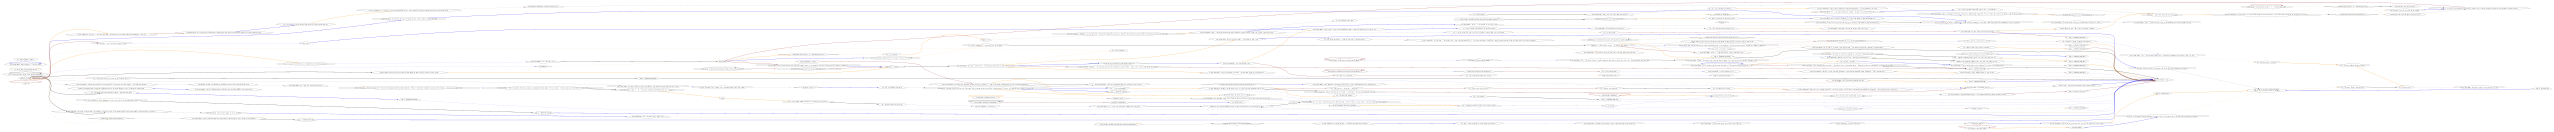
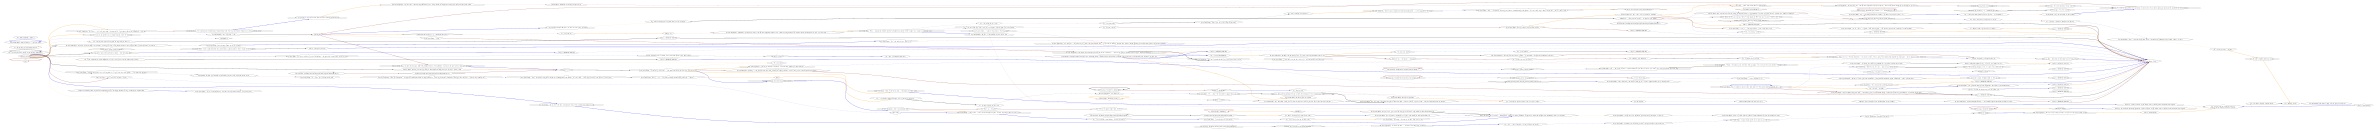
  digraph {
    fontname="Roboto Mono"
    rankdir=LR
    node [fontname="Roboto Mono"]
    edge [color=darkorange fontname="Roboto Mono" style=bold]
    n1 [label=START]
    n2 [label=input]
    n3 [label="You: \"I'm a deeply flawed individual, but I bring joy to the world.\""]
    n4 [label="You: \"So what Precinct are you from?\""]
    n5 [label="Man with Sunglasses: \"Cut the shit.\" The words are addressed to you. \"Every second you stand here running your mouth the case grows colder.\""]
    n6 [label="Inland Empire: Something is seriously wrong with you."]
    n7 [label="You: Wait... what? John? Lance? Who are these people?"]
    n8 [label="Horse-Faced Woman: \"No.\" She sighs. \"Okay. Sort of. But not with you. Like you are now. Don't take this the wrong way...\""]
    n9 [label="Horse-Faced Woman: \"No, it's okay.\" She raises her eyes to meet your gaze. \"I am not. Polite. I'm just tired... was there something else you wanted?\""]
    n10 [label="You: \"I'm going to venture a guess. You're a nurse, right?\""]
    n11 [label="Reaction Speed: Whoa, how does she know your name? She probably heard it from somewhere. You have to be more careful, karaoke-star. Names are dangerous."]
    n12 [label="!(Variable[\"whirling.minot_whirling_reaction_speed_name_harry\"])" shape=diamond]
    n13 [label="You: \"Cool. (Give her a little wink.) I am too.\""]
    n14 [label="You: \"It's cool to see another cop. I thought Kim and I were the only ones.\""]
    n15 [label="Horse-Faced Woman: \"Yes.\" She nods. \"I am.\""]
    n16 [label=greeting_hub]
    n17 [label="You: \"Did you just call me *Harry*?\""]
    n18 [label="You: \"Nothing, just wondering...\""]
    n19 [label="You: \"He seems like a cool guy.\""]
    n20 [label="Horse-Faced Woman: \"I'm just looking out for...\""]
    n21 [label="Man with Sunglasses: \"Me? No. I'm just a man with sunglasses. I like wearing sunglasses inside. Sunglasses -- and a *fucking wig*.\""]
    n22 [label="Drama: Sssssssshe's lying. Probably hated it. They all did."]
    n23 [label="Horse-Faced Woman: \"You're a fucking asshole.\" She says this with quiet dignity. \"Are we done here?\""]
    n24 [label="Jump to: [HORSEFACE MAIN HUB]"]
    n25 [label="Horse-Faced Woman: \"Okay...\""]
    n26 [label="Suggestion: She's merely agreeing with you to reach the conclusion of this conversation faster."]
    n27 [label="Jump to: [HORSEFACE MAIN HUB]"]
    n28 [label="Horse-Faced Woman: \"That... that was pretty good, Harry.\" She pokes her companion with an elbow. \"Wasn't it Jean?\""]
    n29 [label="You: \"How do you know... my name?\""]
    n30 [label="You: \"My name is Raphaël Ambrosius Costeau.\""]
    n31 [label="Horse-Faced Woman: She nods in agreement."]
    n32 [label="You: Say nothing."]
    n33 [label="Horse-Faced Woman: She merely nods in response."]
    n34 [label="Man with Sunglasses: \"Cut the crazy act,\" the man with sunglasses interjects angrily. \"She's being polite enough by not telling you to fuck off.\""]
    n35 [label="!(Variable[\"whirling.minot_reactionspeed_sir\"])" shape=diamond]
    n36 [label="Authority: It might be because you have the higher rank."]
    n37 [label="You: \"Hold on, you are a cop with the RCM?\"\n\"Hold on, you're a patrol officer of the RCM?\""]
    n38 [label="You: \"The name's Tequila. Tequila Sunset.\""]
    n39 [label="You: \"Nothing, ma'am.\""]
    n40 [label="!(CheckItem(\"gun_villiers\")  or   CheckItem(\"gun_ruby\"))" shape=diamond]
    n41 [label="Reaction Speed: Whoa, how does she know your name? She probably heard it from somewhere. You have to be more careful. Names are *dangerous*."]
    n42 [label="Horse-Faced Woman: \"I know.\""]
    n43 [label="You: \"Is everything alright? Why don't you want to talk to me?\" (Proceed.)"]
    n44 [label="You: \"I'm a cop too.\""]
    n45 [label="!(Variable[\"tc.harry\"])" shape=diamond]
    n46 [label="Man with Sunglasses: From within your mind-haze you hear the end of a sentence: \"...and I'm not going to pretend like he's got a *learning disability*!\""]
    n47 [label="You: \"Have I wronged you? I've done that to a lot of people.\""]
    n48 [label="Jump to: [greeting_hub]"]
    n49 [label="Horse-Faced Woman: \"Calm down,\" she says to the man, then turns to you."]
    n50 [label="Esprit de Corps: Yes, of course -- preposterous. I mean, you would *remember* if they were, right? Who forgets their squadmates? That's not possible."]
    n51 [label="Horse-Faced Woman: \"It was very nice. Different, but good kind of different. I liked it.\""]
    n52 [label="Horse-Faced Woman: \"By the...?\" She pinches the root of her nose."]
    n53 [label="You: \"That's nothing to be proud of.\""]
    n54 [label="Man with Sunglasses: \"Now he's got a problem with learning disabilities... is that supposed to be ironic?\""]
    n55 [label="Horse-Faced Woman: \"Jean...\" she quietly interjects, giving you a compassionate side glance. \"He's not right, don't make it worse and... and *I* really liked it.\""]
    n56 [label="Rhetoric: Hmm... what does one talk about with a fellow officer?"]
    n57 [label="Jump to: [HORSEFACE MAIN HUB]"]
    n58 [label="Horse-Faced Woman: \"Okay, fine. Let's talk. What did you want?\""]
    n59 [label="Horse-Faced Woman: \"Yes...\" Her voice is quiet. \"A police woman who just wants to do her job, that's all,\" she says quietly and looks away."]
    n60 [label="Horse-Faced Woman: \"Please,\" she looks at you, then him, then you again. \"Let's not turn this into another *exchange*, okay?\""]
    n61 [label="Horse-Faced Woman: \"The sooner you figure this hanging out, the sooner everyone can go home.\""]
    n62 [label="Reaction Speed: No...NO... NO!!! You're a feminist, remember?"]
    n63 [label="You: \"Are you a nurse?\""]
    n64 [label="Horse-Faced Woman: She just looks at you and says nothing."]
    n65 [label="Jump to: [HORSEFACE MAIN HUB]"]
    n66 [label="Horse-Faced Woman: \"Uh... okay. Yes, that was pretty good.\""]
    n67 [label="Man with Sunglasses: \"What? No. Nonononono!\" The man with sunglasses shakes his head stubbornly. \"There are *universal* standards of good out there and that... that was just complete shit.\""]
    n68 [label="Horse-Faced Woman: \"Jean,\" she quietly interjects, giving you a compassionate side glance. \"He's not right... treat him like you'd treat McCoy's little brother.\""]
    n69 [label="Jump to: [HORSEFACE MAIN HUB]"]
    n70 [label="Man with Sunglasses: \"Yes, and I'm wondering why? Don't you have a case to solve?\""]
    n71 [label="You: \"I'm not handicappable.\""]
    n72 [label="!(Variable[\"whirling.minot_whirling_reaction_speed_name_harry\"])" shape=diamond]
    n73 [label="Man with Sunglasses: \"NO ONE!\" The man looks at her. \"I'm just a man with sunglasses and you are...\""]
    n74 [label="Kim Kitsuragi: IsKimHere()"]
    n75 [label="IsKimHere()" shape=diamond]
    n76 [label="Horse-Faced Woman: \"No you're not, you're not the only cop in the world.\" She shakes her head and breathes out."]
    n77 [label="!(IsKimHere())" shape=diamond]
    n78 [label="Man with Sunglasses: \"You think so?\""]
    n79 [label="Horse-Faced Woman: \"Uh.... okay.\" Her tone doesn't suggest she's convinced."]
    n80 [label="Horse-Faced Woman: \"Do you now?\" she asks, narrowing her eyes. After a moment she shakes her head."]
    n81 [label="You: \"Are you with him?\" (Point to the man with sunglasses.)"]
    n82 [label="Horse-Faced Woman: \"Of course I'm *with him*...\" She seems startled by her own tone. \"Why do you ask?\""]
    n83 [label="Man with Sunglasses: \"*You're* an asshole!\" He pauses. \"You know what, maybe we're both assholes...\""]
    n84 [label="Horse-Faced Woman: \"Word of the End to come...\" She shakes her head, tired."]
    n85 [label="!(Variable[\"whirling.minot_whirling_mainhub_reached\"])" shape=diamond]
    n86 [label="You: \"He's an asshole.\""]
    n87 [label="Horse-Faced Woman: \"Honestly...\" Her sad eyes scan your face, looking for signs of deceit. \"I don't care. I don't think anyone does anymore.\""]
    n88 [label="Physical Instrument: Five-machine pile-on?"]
    n89 [label="Authority: A patrol officer is the lowest rank in the RCM, below lieutenant and sergeant."]
    n90 [label="Man with Sunglasses: \"Don't say anything, Judit.\""]
    n91 [label="HORSEFACE MAIN HUB"]
    n92 [label="Jump to: [HORSEFACE MAIN HUB]"]
    n93 [label="Reaction Speed: Did she just call you *Harry*? These people do *NOT* know you! You don't *have* a name."]
    n94 [label="You: \"I bet you liked that, didn't you? Let's be honest, that was some first rate karaoke.\""]
    n95 [label="You: \"Good to know.\""]
    n96 [label="Authority: As Lieutenant Kitsuragi explained, a patrol officer is the lowest rank in the RCM, below lieutenant and sergeant."]
    n97 [label="Kim Kitsuragi: \"He's the real deal, he has a badge.\""]
    n98 [label="Rhetoric: It's hard to tell whether he's sarcastic or sincere, but if you had to guess you would say the lieutenant is being sarcastic."]
    n99 [label="Horse-Faced Woman: Her brown eyes linger on you for a moment."]
    n100 [label="Horse-Faced Woman: \"Yes,\" she looks at you. \"What is it?\""]
    n101 [label="!(Variable[\"whirling.minot_electrochem_womenplace\"])" shape=diamond]
    n102 [label="Horse-Faced Woman: \"Jean, detective.\" She looks at both of you. \"I don't understand what you're talking about.\""]
    n103 [label="Jump to: [HORSEFACE MAIN HUB]"]
    n104 [label="Kim Kitsuragi: Variable[\"tc.harry\"]"]
    n105 [label="Variable[\"tc.harry\"]" shape=diamond]
    n106 [label="Jump to: [HORSEFACE MAIN HUB]"]
    n107 [label="Jump to: [HORSEFACE MAIN HUB]"]
    n108 [label="Composure: She's obviously a bit uncomfortable in your company."]
    n109 [label="Man with Sunglasses: \"Fucking deranged lunatic...\" The sunglass-wearing man pushes through his teeth."]
    n110 [label="Jump to: [HORSEFACE MAIN HUB]"]
    n111 [label="Kim Kitsuragi: Variable[\"whirling.minot_reactionspeed_sir\"]"]
    n112 [label="Variable[\"whirling.minot_reactionspeed_sir\"]" shape=diamond]
    n113 [label="You: \"A horse-faced woman.\""]
    n114 [label="Kim Kitsuragi: \"He's the real deal, he has a gun now.\""]
    n115 [label="You: \"Hey, I'm standing right here!\""]
    n116 [label="Encyclopedia: Lieutenant Double-Yefreitor John \"Archetype\" McCoy's younger brother Lance McCoy, although a man of 32 years, will mentally never surpass a six year old."]
    n117 [label="Reaction Speed: Did she just call you *Harry*? These people do *NOT* know you! You don't *have* a name! Ha ha!"]
    n118 [label="You: \"Let's just do this by the book, okay.\""]
    n119 [label="Jump to: [greeting_hub]"]
    n120 [label="Jump to: [HORSEFACE MAIN HUB]"]
    n121 [label="Man with Sunglasses: \"Goddamnit, you leave her alone!\" The man with sunglasses snaps at you. \"Keep your weird bullshit to yourself and be professional for once, for fucks sake...\""]
    n122 [label="Horse-Faced Woman: \"Well... raising two children and half a husband on a patrol officer's wage. Yes, I guess I am working class.\""]
    n123 [label="You: \"You called me *sir*. Why?\""]
    n124 [label="You: \"Are you by any chance...\" (Lean in real close.) \"*working class*?\""]
    n125 [label="Man with Sunglasses: \"And you look like you don't bathe -- on principle,\" the man with sunglasses interjects."]
    n126 [label="You: \"What are you -- the police -- doing here?\""]
    n127 [label="You: \"You look cute together.\""]
    n128 [label="You: \"Is he famous?\""]
    n129 [label="Horse-Faced Woman: \"Actually never mind. Don't tell me about it. It will just turn into another...\" She stops mid-sentence."]
    n130 [label="Man with Sunglasses: \"Horrible, truly horrible,\" he continues. \"I beg of you, don't ever subject anyone to this torture again. I mean seriously, you need to...\""]
    n131 [label="Horse-Faced Woman: \"No, Harry, neither of us are firefighters,\" she says with a heavy sigh, and falls silent."]
    n132 [label="!(IsTHCPresent(\"radical_feminist_agenda\"))" shape=diamond]
    n133 [label="Man with Sunglasses: \"No, Harry... it's *not* your name,\" the man scoffs. \"Your name is Baron Von Kikkenberg -- cool guy.\""]
    n134 [label="Composure: Something about the man with sunglasses and you, the energy between you two, is making her uncomfortable."]
    n135 [label="Esprit de Corps: ...am I from? God, he doesn't *know*."]
    n136 [label="You: \"Did you hear that? Did you hear me sing? Did you like it?\""]
    n137 [label="You: \"You have a blue uniform and mine is black... what does this mean?\""]
    n138 [label="You: \"Look, something is really bugging me. Are we or are we not from the same police station?\""]
    n139 [label="Encyclopedia: No idea. Just passing on information stored in your fractured neural cortex."]
    n140 [label="Physical Instrument: She's a woman, that's how women speak to men. With respect."]
    n141 [label="Horse-Faced Woman: \"I don't understand what this conversation is about anymore.\" She's trying to look elsewhere."]
    n142 [label="Conceptualization: You're getting an intellectually *unsatisfying* vibe from this conversation. Maybe you're doing something wrong?"]
    n143 [label="Logic: Okay."]
    n144 [label="Jump to: [HORSEFACE MAIN HUB]"]
    n145 [label="Jump to: [HORSEFACE MAIN HUB]"]
    n146 [label="You: \"A police woman.\""]
    n147 [label="Horse-Faced Woman: \"Well, I... uh...\" She looks extremely uncomfortable right now. \"I guess I...\""]
    n148 [label="You: \"Maybe it didn't go as well as I thought...\""]
    n149 [label="Jump to: [HORSEFACE MAIN HUB]"]
    n150 [label="Jump to: [HORSEFACE MAIN HUB]"]
    n151 [label="Horse-Faced Woman: \"Okay.\" It looks like she's about to add something, but then she changes her mind."]
    n152 [label="Empathy: Something changes in her. It's pity. Pity comes over her."]
    n153 [label="Jump to: [HORSEFACE MAIN HUB]"]
    n154 [label="Jump to: [HORSEFACE MAIN HUB]"]
    n155 [label="Horse-Faced Woman: \"I don't know...\" She's still avoiding your gaze. \"I mean, why would I want to talk to you?\""]
    n156 [label="You: \"I'm on a murder investigation. Are you the cavalry?\""]
    n157 [label="Horse-Faced Woman: \"Uh...\" she seems confused for a moment. \"It means I'm a patrol officer, sir.\""]
    n158 [label="You: \"I know this might sound weird, but are you... a firefighter?\""]
    n159 [label="Empathy: Then something changes in her. It's pity. Pity comes over her."]
    n160 [label="Reaction Speed: What was with that *sir*?"]
    n161 [label="Horse-Faced Woman: \"I just want to do my job, that's all,\" she says quietly and looks away."]
    n162 [label="You: \"Do you work for the animal control?\""]
    n163 [label="Horse-Faced Woman: \"No, no I don't.\" It doesn't look like she does -- the *police* uniform she's wearing is a dead giveaway."]
    n164 [label="You: \"Wait, is... he police?\""]
    n165 [label="You: \"You're the police right? Cool. So am I!\""]
    n166 [label="Horse-Faced Woman: The woman in an RCM patrol officer's uniform winces as she notices you."]
    n167 [label="Horse-Faced Woman: \"I would really prefer not to talk to you right now...\""]
    n168 [label="Rhetoric: Whackathon? Shitshow? Pity party?"]
    n169 [label="Man with Sunglasses: \"But you're not trying your best, are you?\" He says with a flash of anger."]
    n170 [label="Kim Kitsuragi: CheckItem(\"gun_villiers\")  or   CheckItem(\"gun_ruby\")"]
    n171 [label="CheckItem(\"gun_villiers\")  or   CheckItem(\"gun_ruby\")" shape=diamond]
    n172 [label="Kim Kitsuragi: \"He's the real deal.\""]
    n173 [label="Empathy: You?"]
    n174 [label="You: \"Fine, I'm leaving.\" [Leave.]"]
    n175 [label="You: \"Why?! I bring word of *the End to come*.\""]
    n176 [label="Horse-Faced Woman: \"No, you haven't wronged me. It's okay.\" She shakes her head and breathes out."]
    n177 [label="!(Variable[\"tc.harry\"])" shape=diamond]
    n178 [label="You: \"Do you want to rise up and tear down the entire fucking system with me?\""]
    n179 [label="Jump to: [HORSEFACE MAIN HUB]"]
    n180 [label="You: \"Actually, I wanted to address other matters.\""]
    n181 [label="Horse-Faced Woman: \"I'm definitely not the cavalry.\""]
    n182 [label="Suggestion: ...after all you've done -- is what her tone implies."]
    n183 [label="Horse-Faced Woman: \"I don't...\" She looks around. \"I don't know what to say.\""]
    n184 [label="!(Variable[\"tc.decomptage\"])" shape=diamond]
    n185 [label="Jump to: [HORSEFACE MAIN HUB]"]
    n186 [label="Man with Sunglasses: \"Of course he does...\" The man at the table says to himself."]
    n187 [label="You: \"God... I don't know why, I'm just trying to do my best...\""]
    n188 [label="Kim Kitsuragi: IsTHCPresent(\"radical_feminist_agenda\")"]
    n189 [label="IsTHCPresent(\"radical_feminist_agenda\")" shape=diamond]
    n190 [label="Man with Sunglasses: \"Uh, that was...\" He stares at you. \"Yeah, that was absolute shit -- if you want my opinion. Drunken shit. Haven't wanted anything to end this badly since I had cluster headaches.\""]
    n191 [label="Kim Kitsuragi: Variable[\"tc.harry\"]"]
    n192 [label="Variable[\"tc.harry\"]" shape=diamond]
    n193 [label="Kim Kitsuragi: Variable[\"whirling.minot_electrochem_womenplace\"]"]
    n194 [label="Variable[\"whirling.minot_electrochem_womenplace\"]" shape=diamond]
-   n195 [label="Drama: She actually *did*!"]
    n196 [label="!(CheckItem(\"badge\"))" shape=diamond]
    n197 [label="Kim Kitsuragi: Variable[\"tc.decomptage\"]"]
    n198 [label="Variable[\"tc.decomptage\"]" shape=diamond]
    n199 [label="Man with Sunglasses: \"Well, he's not.\" The man interjects -- his voice is stern. \"He's a sack of shit barely kept together by crazy glue -- but at least he tries. Unlike you.\""]
    n200 [label="Horse-Faced Woman: \"Yes, I called you by your name, what about it?\" She sounds slightly agitated and... sad."]
    n201 [label="Horse-Faced Woman: \"What? No. No, he's not... what are you talking about?\""]
    n202 [label="Horse-Faced Woman: \"God, everybody knows your name...\" She waves at you in a discarding motion. \"Please go finish your investigation, so everyone can go home.\""]
    n203 [label="You: \"Is that... my name?\""]
    n204 [label="Horse-Faced Woman: \"Yes, did you want something from me?\""]
    n205 [label="Horse-Faced Woman: \"Can I actually help you with something?\" She looks at you apologetically."]
    n206 [label="Kim Kitsuragi: Variable[\"whirling.minot_whirling_reaction_speed_name_harry\"]"]
    n207 [label="Variable[\"whirling.minot_whirling_reaction_speed_name_harry\"]" shape=diamond]
    n208 [label="Kim Kitsuragi: Variable[\"whirling.minot_whirling_mainhub_reached\"]"]
    n209 [label="Variable[\"whirling.minot_whirling_mainhub_reached\"]" shape=diamond]
    n210 [label="Horse-Faced Woman: She doesn't reply, but her eyes are still sad."]
    n211 [label="Kim Kitsuragi: Variable[\"whirling.minot_whirling_reaction_speed_name_harry\"]"]
    n212 [label="Variable[\"whirling.minot_whirling_reaction_speed_name_harry\"]" shape=diamond]
    n213 [label="Kim Kitsuragi: CheckItem(\"badge\")"]
    n214 [label="CheckItem(\"badge\")" shape=diamond]
    n215 [label="Horse-Faced Woman: \"What *Precinct*...\" She just sighs."]
    n216 [label="You: \"Okay. Good-bye.\" [Leave.]"]
    n1 -> n1 [color=brown]
    n2 -> n3
    n3 -> n4 [color=black]
    n4 -> n78 [color=black style=dashed]
    n5 -> n6 [color=brown style=dashed]
    n6 -> n7 [color=black style=dashed]
    n7 -> n34
    n8 -> n9 [color=blue style=dashed]
    n9 -> n10 [color=brown style=dashed]
    n10 -> n32 [color=black style=dashed]
    n11 -> n12 [color=brown style=dashed]
    n12 -> n13 [color=blue style=dashed]
    n13 -> n180 [color=brown style=dashed]
    n14 -> n15 [color=blue style=dashed]
    n15 -> n16 [color=black]
    n16 -> n40
    n16 -> n41 [color=brown]
    n16 -> n42 [color=brown style=dashed]
    n16 -> n43 [color=blue]
    n17 -> n18 [color=brown]
    n18 -> n19 [color=black]
    n19 -> n199
    n20 -> n21 [style=dashed]
    n21 -> n22
    n22 -> n154 [color=brown style=dashed]
    n23 -> n23 [color=brown style=dashed]
    n24 -> n25 [style=dashed]
    n25 -> n26 [color=black style=dashed]
    n26 -> n9 [color=black]
    n27 -> n25 [color=black]
    n28 -> n29 [style=dashed]
    n29 -> n30
    n30 -> n39
    n31 -> n10
    n32 -> n160 [color=blue style=dashed]
    n33 -> n9 [style=dashed]
    n34 -> n35 [color=black style=dashed]
    n35 -> n114 [style=dashed]
    n36 -> n24 [color=blue]
    n37 -> n38 [style=dashed]
    n38 -> n39 [color=black]
    n39 -> n210 [color=brown style=dashed]
    n40 -> n44 [color=brown style=dashed]
    n41 -> n45 [color=blue]
    n42 -> n46 [color=brown]
    n43 -> n47 [style=dashed]
    n44 -> n173
    n45 -> n82 [color=black]
    n46 -> n69
    n46 -> n70 [color=black]
    n46 -> n71 [color=black style=dashed]
    n47 -> n182 [color=black]
    n48 -> n37
    n49 -> n50 [color=blue style=dashed]
    n50 -> n51 [style=dashed]
    n51 -> n151 [color=black style=dashed]
    n52 -> n50 [color=brown style=dashed]
    n53 -> n54
    n54 -> n55 [color=blue style=dashed]
    n55 -> n101
    n56 -> n25 [color=blue]
    n57 -> n25 [color=brown style=dashed]
    n58 -> n53 [color=black style=dashed]
    n59 -> n60 [color=black]
    n60 -> n61 [style=dashed]
    n61 -> n152 [color=black]
    n62 -> n7
    n63 -> n64 [color=brown]
    n64 -> n62
    n64 -> n65 [color=brown]
    n65 -> n25 [color=black style=dashed]
    n66 -> n67 [style=dashed]
    n67 -> n68 [color=blue style=dashed]
    n68 -> n147 [color=black]
    n69 -> n25 [color=blue style=dashed]
    n70 -> n72 [color=brown style=dashed]
    n71 -> n73
    n72 -> n102 [color=blue]
    n73 -> n125 [color=black]
    n73 -> n126 [color=brown]
    n73 -> n127
    n74 -> n74 [color=brown]
-   n74 -> n160
+   n74 -> n75
    n75 -> n76 [color=brown style=dashed]
    n76 -> n50 [color=black]
    n77 -> n16 [style=dashed]
    n78 -> n79 [color=blue style=dashed]
    n79 -> n26 [color=black]
    n80 -> n50 [color=blue]
    n81 -> n81 [color=black]
    n82 -> n83
    n82 -> n84
    n82 -> n85 [color=blue]
    n82 -> n86 [style=dashed]
    n82 -> n87 [color=brown]
    n83 -> n88 [color=blue style=dashed]
    n84 -> n89 [color=blue]
    n85 -> n90 [color=blue]
    n86 -> n91 [style=dashed]
    n87 -> n92 [color=brown]
    n88 -> n56 [color=black style=dashed]
    n89 -> n37 [color=black style=dashed]
    n90 -> n155
    n90 -> n164 [color=brown]
    n91 -> n14
    n91 -> n77 [color=blue style=dashed]
    n91 -> n80 [color=blue]
    n91 -> n93 [color=black]
    n91 -> n129 [color=black style=dashed]
    n91 -> n130 [color=black]
    n91 -> n131 [color=black style=dashed]
    n91 -> n132 [style=dashed]
    n91 -> n133
    n91 -> n134 [style=dashed]
    n91 -> n135 [color=brown]
    n91 -> n136 [color=brown style=dashed]
    n91 -> n137 [color=black]
    n91 -> n138 [style=dashed]
    n92 -> n25 [color=black]
    n93 -> n45
    n94 -> n63 [color=brown style=dashed]
    n95 -> n31 [color=brown style=dashed]
    n96 -> n37 [style=dashed]
    n97 -> n98 [color=blue]
    n98 -> n16 [color=brown]
    n99 -> n100 [color=blue]
    n100 -> n25 [color=brown style=dashed]
    n101 -> n7 [style=dashed]
    n102 -> n103 [style=dashed]
    n103 -> n25 [color=blue]
    n104 -> n104 [color=blue style=dashed]
    n104 -> n105 [color=brown style=dashed]
    n105 -> n106 [style=dashed]
    n106 -> n25 [color=blue style=dashed]
    n107 -> n25 [color=blue]
    n108 -> n109 [color=black style=dashed]
    n109 -> n110 [color=brown]
    n110 -> n25 [color=brown]
    n111 -> n111 [color=brown]
    n111 -> n112 [color=blue style=dashed]
    n112 -> n113 [color=brown]
    n113 -> n20 [color=blue style=dashed]
    n114 -> n98 [color=black style=dashed]
    n115 -> n116 [color=black style=dashed]
    n116 -> n33
    n116 -> n69 [color=blue]
    n116 -> n70 [color=black style=dashed]
    n116 -> n71 [color=blue]
    n117 -> n12 [color=brown style=dashed]
    n118 -> n49
    n119 -> n37 [color=blue]
    n120 -> n25 [color=blue]
    n121 -> n122
    n122 -> n52 [color=blue]
    n122 -> n94 [color=blue style=dashed]
    n122 -> n123 [color=brown style=dashed]
    n122 -> n124 [color=brown style=dashed]
    n123 -> n146 [color=brown style=dashed]
    n124 -> n190 [color=brown style=dashed]
    n125 -> n88 [color=brown]
    n126 -> n17 [color=brown]
    n127 -> n128 [color=blue style=dashed]
    n128 -> n145 [color=black]
    n129 -> n139 [color=black style=dashed]
    n130 -> n99 [color=black style=dashed]
    n131 -> n140 [color=blue style=dashed]
    n132 -> n141 [color=brown style=dashed]
    n133 -> n142 [color=brown]
    n134 -> n23 [color=blue]
    n135 -> n143 [color=blue style=dashed]
    n136 -> n27 [color=black]
    n137 -> n144 [color=blue]
    n138 -> n120 [color=black]
    n139 -> n66 [color=brown style=dashed]
    n140 -> n177 [color=black style=dashed]
    n141 -> n107 [color=black]
    n142 -> n178 [color=blue]
    n143 -> n155 [color=blue]
    n144 -> n25 [color=blue style=dashed]
    n145 -> n25 [color=blue style=dashed]
    n146 -> n58 [color=black]
    n147 -> n2
    n148 -> n149
    n149 -> n25 [color=brown]
    n150 -> n25
    n152 -> n57
    n153 -> n25
    n154 -> n25 [color=blue style=dashed]
    n155 -> n156 [color=blue]
    n156 -> n181 [color=blue]
    n157 -> n158 [color=blue]
    n158 -> n97 [style=dashed]
    n159 -> n57 [color=black style=dashed]
    n160 -> n108 [style=dashed]
    n161 -> n60 [style=dashed]
    n162 -> n162 [style=dashed]
    n163 -> n148 [style=dashed]
    n164 -> n165 [color=brown]
-   n165 -> n195 [style=dashed]
    n166 -> n167 [color=blue style=dashed]
    n167 -> n168 [color=blue style=dashed]
    n168 -> n196 [color=black style=dashed]
    n169 -> n48
    n170 -> n170 [color=brown]
    n170 -> n171 [style=dashed]
    n171 -> n172 [color=black]
    n172 -> n98 [color=black style=dashed]
    n173 -> n121 [color=brown style=dashed]
    n174 -> n153 [color=brown style=dashed]
    n175 -> n176 [color=blue]
    n176 -> n50 [color=blue style=dashed]
    n177 -> n115 [color=blue]
    n178 -> n5
    n179 -> n25 [color=brown style=dashed]
    n180 -> n28 [color=blue style=dashed]
    n181 -> n118 [color=black style=dashed]
    n182 -> n11 [color=blue style=dashed]
    n182 -> n117 [color=black style=dashed]
    n182 -> n174 [color=blue style=dashed]
    n182 -> n183 [color=brown]
    n182 -> n184 [style=dashed]
    n182 -> n185
    n183 -> n163 [style=dashed]
    n184 -> n157 [color=brown style=dashed]
    n185 -> n25 [color=black]
    n186 -> n187 [color=blue]
    n187 -> n166 [color=blue style=dashed]
    n188 -> n188 [color=brown]
    n188 -> n189 [color=blue style=dashed]
    n189 -> n59 [color=blue style=dashed]
    n190 -> n161 [style=dashed]
    n191 -> n191
    n191 -> n192 [color=brown style=dashed]
    n192 -> n8 [color=black style=dashed]
    n193 -> n193 [style=dashed]
    n193 -> n194 [color=black style=dashed]
    n194 -> n186 [color=brown style=dashed]
-   n195 -> n179 [color=blue style=dashed]
    n196 -> n169 [color=blue]
    n197 -> n197 [color=black]
    n197 -> n198 [color=brown]
    n198 -> n95 [color=blue]
    n199 -> n88 [color=blue style=dashed]
    n200 -> n200 [color=blue]
    n200 -> n201 [color=blue style=dashed]
    n200 -> n202 [color=brown]
    n200 -> n203
    n200 -> n204 [color=brown style=dashed]
    n201 -> n159 [color=black]
    n202 -> n92 [color=black]
    n203 -> n205 [color=blue]
    n204 -> n103
    n205 -> n150 [color=black style=dashed]
    n206 -> n206 [color=black style=dashed]
    n206 -> n207 [color=brown style=dashed]
    n207 -> n12 [color=brown style=dashed]
    n208 -> n208 [color=black style=dashed]
    n208 -> n209 [color=black]
    n209 -> n175
    n210 -> n119 [style=dashed]
    n211 -> n211 [color=black style=dashed]
    n211 -> n212 [color=brown]
    n212 -> n45 [color=brown]
    n213 -> n213 [color=brown]
    n213 -> n214
    n214 -> n96 [color=blue]
    n215 -> n215 [color=blue]
  }
